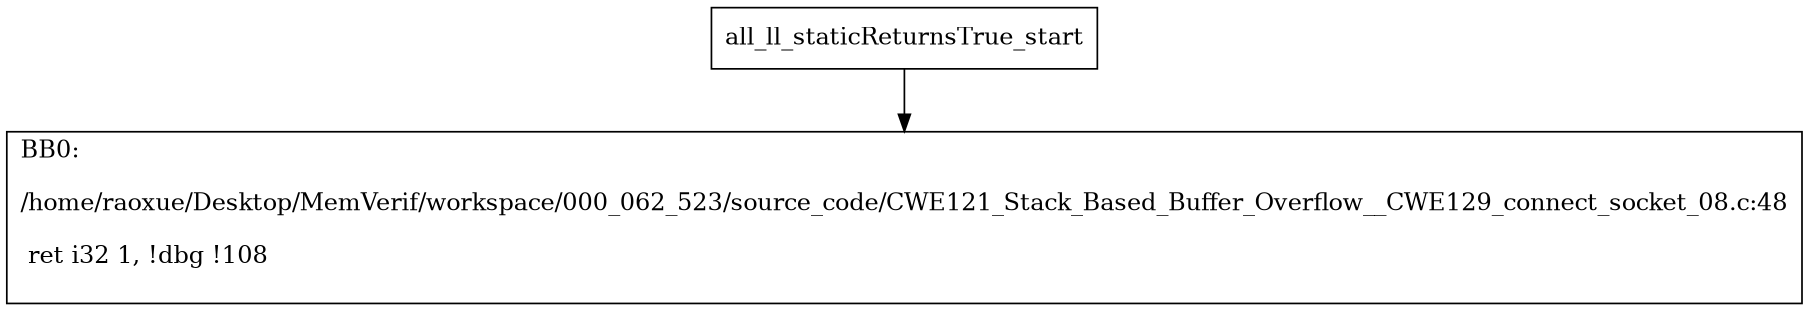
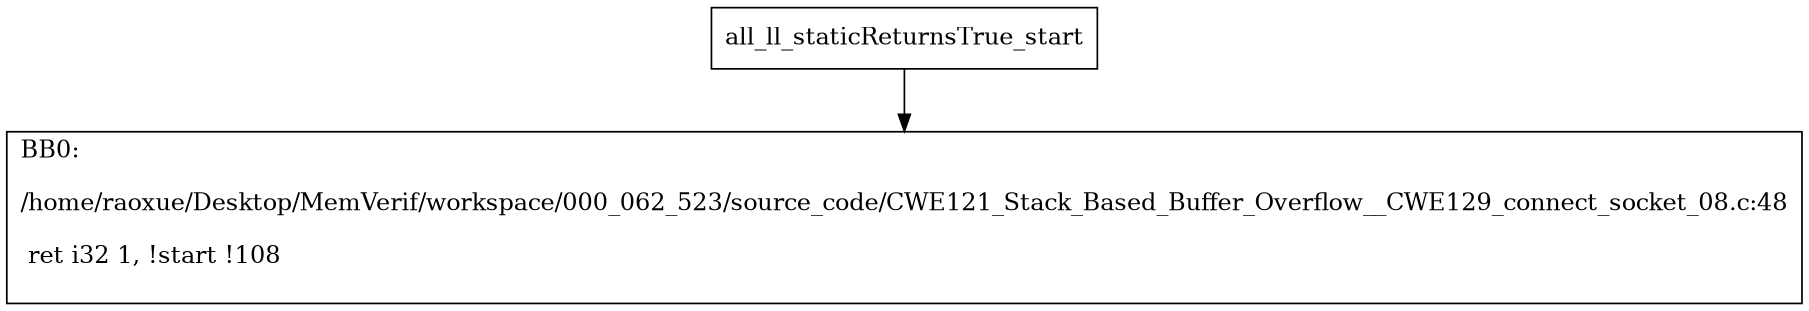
  digraph {
    node [shape=record]
    n1 [label="{all_ll_staticReturnsTrue_start}"]
-   n2 [label="{BB0:\l\l/home/raoxue/Desktop/MemVerif/workspace/000_062_523/source_code/CWE121_Stack_Based_Buffer_Overflow__CWE129_connect_socket_08.c:48\l\n  ret i32 1, !dbg !108\l\n}"]
+   n2 [label="{BB0:\l\l/home/raoxue/Desktop/MemVerif/workspace/000_062_523/source_code/CWE121_Stack_Based_Buffer_Overflow__CWE129_connect_socket_08.c:48\l\n  ret i32 1, !start !108\l\n}"]
    n1 -> n2
  }
